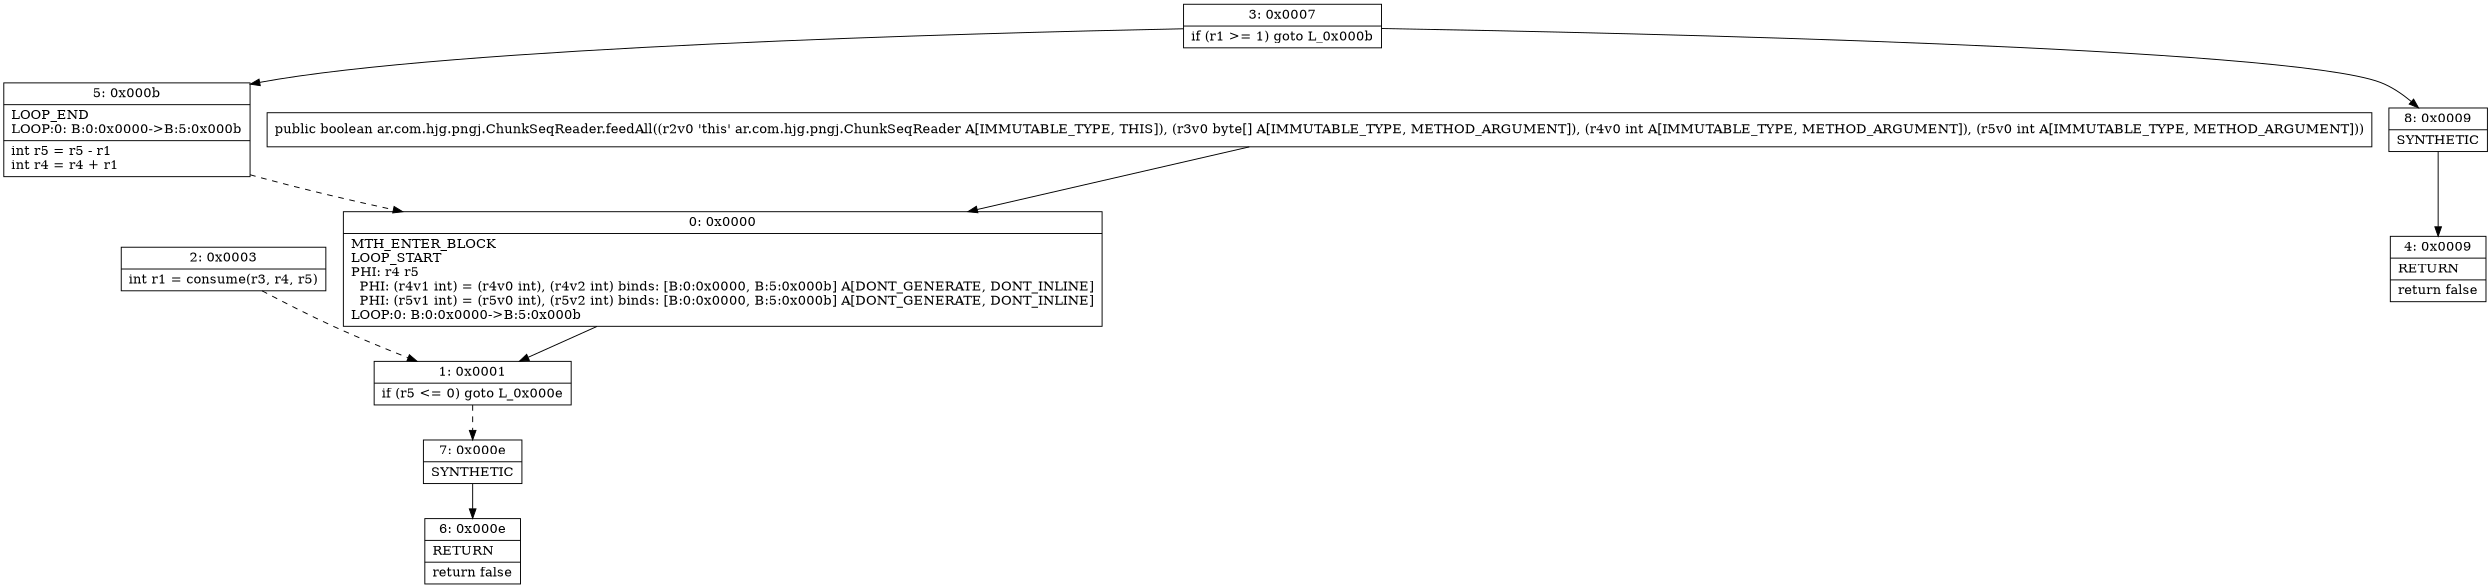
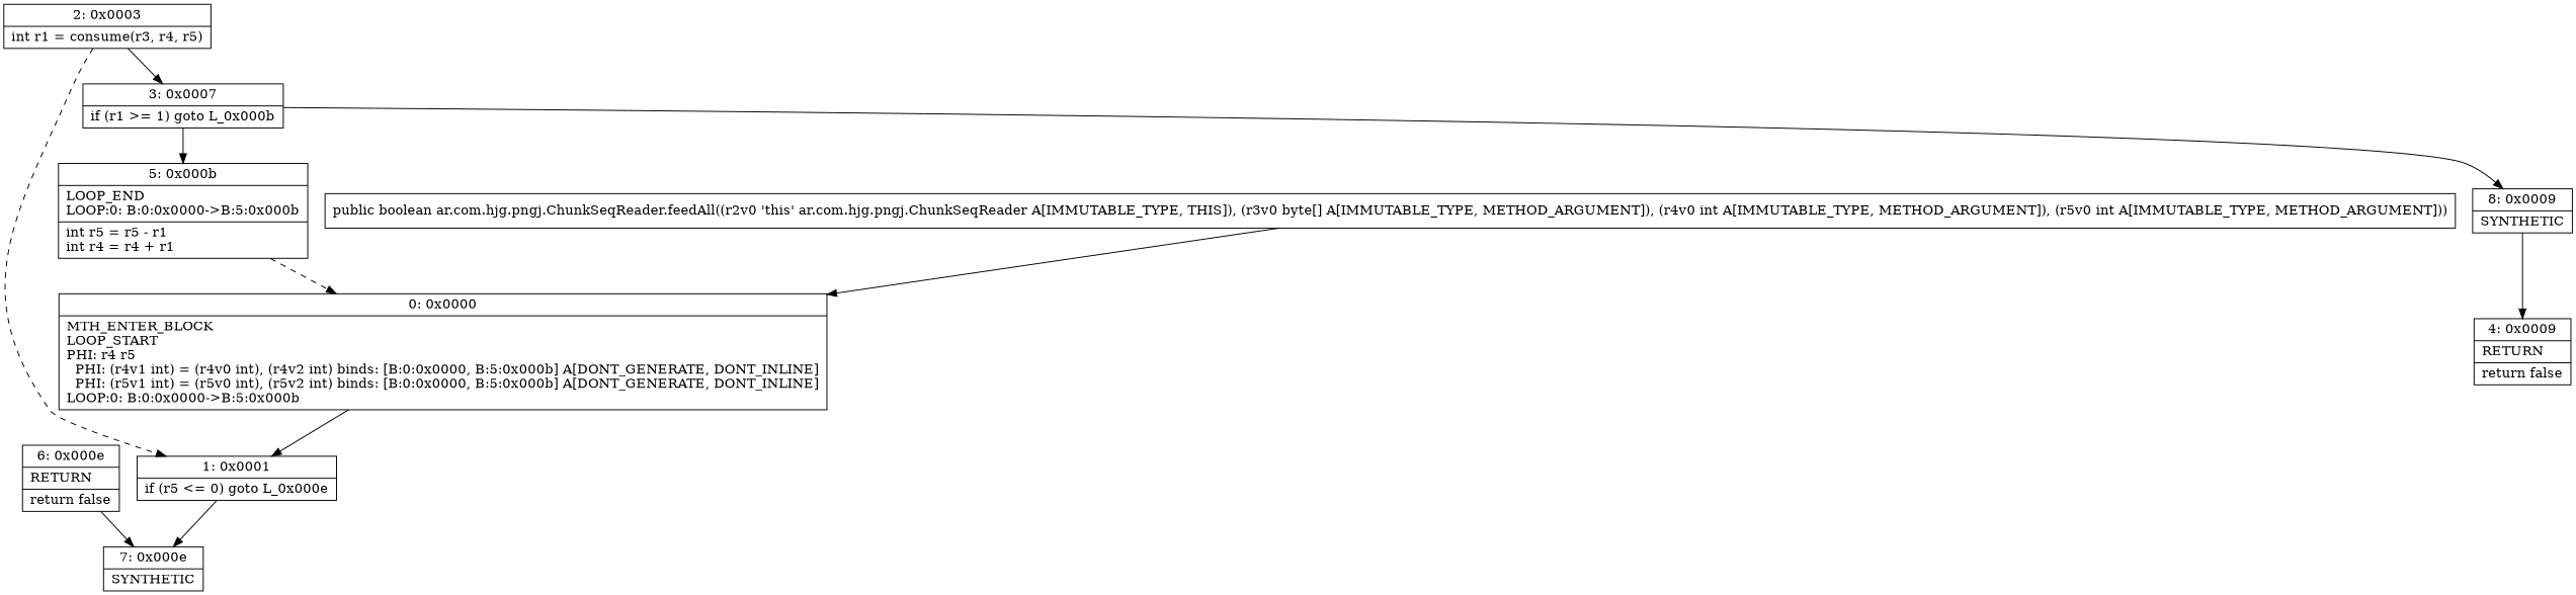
  digraph {
    node [shape=record]
    n1 [label="{0\:\ 0x0000|MTH_ENTER_BLOCK\lLOOP_START\lPHI: r4 r5 \l  PHI: (r4v1 int) = (r4v0 int), (r4v2 int) binds: [B:0:0x0000, B:5:0x000b] A[DONT_GENERATE, DONT_INLINE]\l  PHI: (r5v1 int) = (r5v0 int), (r5v2 int) binds: [B:0:0x0000, B:5:0x000b] A[DONT_GENERATE, DONT_INLINE]\lLOOP:0: B:0:0x0000\-\>B:5:0x000b\l}"]
    n2 [label="{1\:\ 0x0001|if (r5 \<= 0) goto L_0x000e\l}"]
    n3 [label="{7\:\ 0x000e|SYNTHETIC\l}"]
    n4 [label="{2\:\ 0x0003|int r1 = consume(r3, r4, r5)\l}"]
    n5 [label="{3\:\ 0x0007|if (r1 \>= 1) goto L_0x000b\l}"]
    n6 [label="{6\:\ 0x000e|RETURN\l|return false\l}"]
    n7 [label="{5\:\ 0x000b|LOOP_END\lLOOP:0: B:0:0x0000\-\>B:5:0x000b\l|int r5 = r5 \- r1\lint r4 = r4 + r1\l}"]
    n8 [label="{8\:\ 0x0009|SYNTHETIC\l}"]
    n9 [label="{4\:\ 0x0009|RETURN\l|return false\l}"]
    n10 [label="{public boolean ar.com.hjg.pngj.ChunkSeqReader.feedAll((r2v0 'this' ar.com.hjg.pngj.ChunkSeqReader A[IMMUTABLE_TYPE, THIS]), (r3v0 byte[] A[IMMUTABLE_TYPE, METHOD_ARGUMENT]), (r4v0 int A[IMMUTABLE_TYPE, METHOD_ARGUMENT]), (r5v0 int A[IMMUTABLE_TYPE, METHOD_ARGUMENT])) }"]
    n1 -> n2
-   n2 -> n3 [style=dashed]
-   n3 -> n6
+   n2 -> n3
+   n6 -> n3
    n4 -> n2 [style=dashed]
+   n4 -> n5
    n5 -> n7
    n5 -> n8 [style=solid]
    n7 -> n1 [style=dashed]
    n8 -> n9
    n10 -> n1
  }
